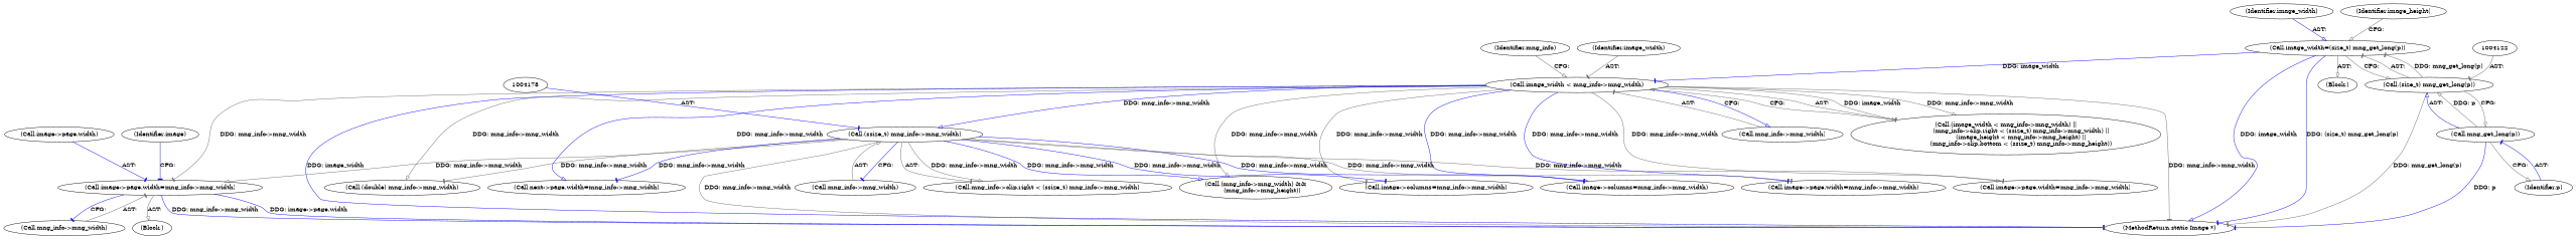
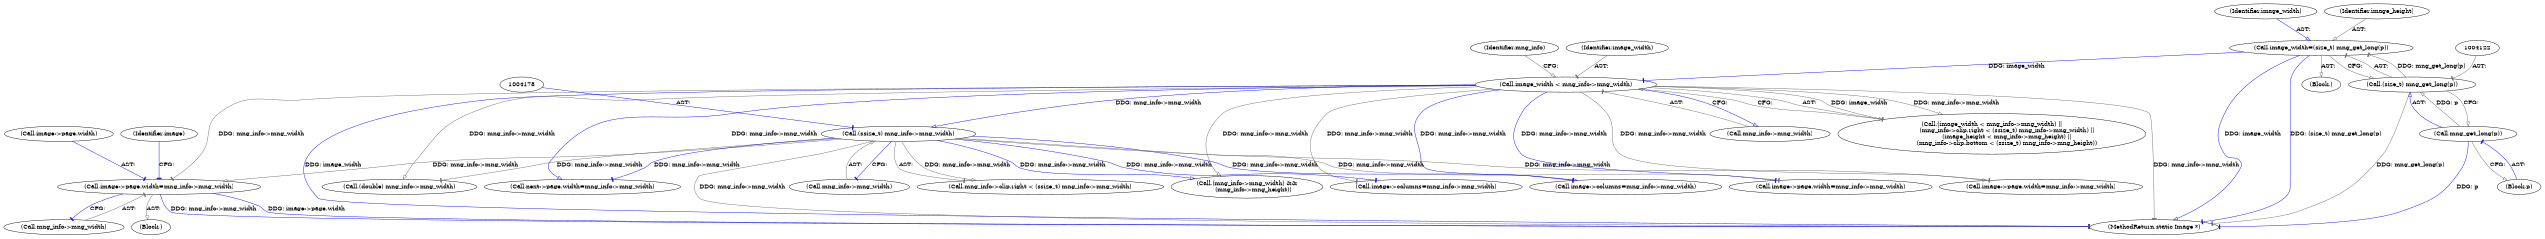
  digraph {
    edge [arrowhead=tee color=gray40]
    n1 [label="(Call,image->page.width=mng_info->mng_width)"]
    n2 [label="(MethodReturn,static Image *)"]
    n3 [label="(Call,mng_info->mng_width)"]
    n4 [label="(Block,)"]
    n5 [label="(Call,image_width < mng_info->mng_width)"]
    n6 [label="(Call,(ssize_t) mng_info->mng_width)"]
    n7 [label="(Call,(double) mng_info->mng_width)"]
    n8 [label="(Call,next->page.width=mng_info->mng_width)"]
    n9 [label="(Call,(mng_info->mng_width) &&\n       (mng_info->mng_height))"]
    n10 [label="(Call,mng_info->mng_width)"]
    n11 [label="(Call,image->columns=mng_info->mng_width)"]
    n12 [label="(Call,image->columns=mng_info->mng_width)"]
    n13 [label="(Call,(image_width < mng_info->mng_width) ||\n                (mng_info->clip.right < (ssize_t) mng_info->mng_width) ||\n                (image_height < mng_info->mng_height) ||\n                (mng_info->clip.bottom < (ssize_t) mng_info->mng_height))"]
    n14 [label="(Call,image->page.width=mng_info->mng_width)"]
    n15 [label="(Call,image->page.width=mng_info->mng_width)"]
    n16 [label="(Call,mng_info->clip.right < (ssize_t) mng_info->mng_width)"]
    n17 [label="(Call,mng_info->mng_width)"]
    n18 [label="(Call,image_width=(size_t) mng_get_long(p))"]
    n19 [label="(Call,(size_t) mng_get_long(p))"]
    n20 [label="(Block,)"]
    n21 [label="(Call,mng_get_long(p))"]
-   n22 [label="(Identifier,p)"]
+   n22 [label="(Block,p)"]
    n23 [label="(Identifier,image_width)"]
    n24 [label="(Identifier,mng_info)"]
    n25 [label="(Call,image->page.width)"]
    n26 [label="(Identifier,image_width)"]
    n27 [label="(Identifier,image)"]
    n28 [label="(Identifier,image_height)"]
    1004122
    1004178
    n1 -> n2 [color=blue label="DDG: image->page.width"]
    n1 -> n2 [color=blue label="DDG: mng_info->mng_width"]
    n1 -> n3 [color=blue label="CFG: "]
    n1 -> n4 [arrowhead=onormal label="AST: "]
    n3 -> n1 [label="AST: "]
    n5 -> n1 [label="DDG: mng_info->mng_width"]
    n5 -> n2 [label="DDG: mng_info->mng_width"]
    n5 -> n2 [color=blue label="DDG: image_width"]
    n5 -> n6 [arrowhead=onormal color=blue label="DDG: mng_info->mng_width"]
    n5 -> n7 [arrowhead=onormal label="DDG: mng_info->mng_width"]
    n5 -> n8 [arrowhead=onormal color=blue label="DDG: mng_info->mng_width"]
    n5 -> n9 [arrowhead=onormal label="DDG: mng_info->mng_width"]
    n5 -> n10 [arrowhead=onormal color=blue label="CFG: "]
    n5 -> n11 [label="DDG: mng_info->mng_width"]
    n5 -> n12 [color=blue label="DDG: mng_info->mng_width"]
    n5 -> n13 [arrowhead=onormal label="AST: "]
    n5 -> n13 [label="DDG: image_width"]
    n5 -> n13 [arrowhead=onormal label="DDG: mng_info->mng_width"]
    n5 -> n14 [color=blue label="DDG: mng_info->mng_width"]
    n5 -> n15 [arrowhead=onormal label="DDG: mng_info->mng_width"]
    n6 -> n1 [arrowhead=onormal label="DDG: mng_info->mng_width"]
    n6 -> n2 [label="DDG: mng_info->mng_width"]
    n6 -> n7 [label="DDG: mng_info->mng_width"]
    n6 -> n8 [color=blue label="DDG: mng_info->mng_width"]
    n6 -> n9 [arrowhead=onormal color=blue label="DDG: mng_info->mng_width"]
    n6 -> n11 [color=blue label="DDG: mng_info->mng_width"]
    n6 -> n12 [arrowhead=onormal color=blue label="DDG: mng_info->mng_width"]
    n6 -> n14 [label="DDG: mng_info->mng_width"]
    n6 -> n15 [label="DDG: mng_info->mng_width"]
    n6 -> n16 [label="AST: "]
    n6 -> n16 [arrowhead=onormal label="DDG: mng_info->mng_width"]
    n6 -> n17 [color=blue label="CFG: "]
    n10 -> n5 [label="AST: "]
    n13 -> n5 [arrowhead=onormal label="CFG: "]
    n17 -> n6 [arrowhead=onormal label="AST: "]
    n18 -> n2 [arrowhead=onormal color=blue label="DDG: image_width"]
    n18 -> n2 [color=blue label="DDG: (size_t) mng_get_long(p)"]
    n18 -> n5 [color=blue label="DDG: image_width"]
    n18 -> n19 [arrowhead=onormal label="CFG: "]
    n18 -> n20 [arrowhead=onormal label="AST: "]
    n19 -> n2 [label="DDG: mng_get_long(p)"]
    n19 -> n18 [label="AST: "]
    n19 -> n18 [label="DDG: mng_get_long(p)"]
    n19 -> n21 [arrowhead=onormal label="CFG: "]
    n21 -> n2 [color=blue label="DDG: p"]
    n21 -> n19 [arrowhead=onormal color=blue label="AST: "]
    n21 -> n19 [arrowhead=onormal label="DDG: p"]
    n21 -> n22 [arrowhead=onormal label="CFG: "]
    n22 -> n21 [color=blue label="AST: "]
    n23 -> n5 [label="AST: "]
    n24 -> n5 [arrowhead=onormal label="CFG: "]
    n25 -> n1 [color=blue label="AST: "]
    n26 -> n18 [arrowhead=onormal color=blue label="AST: "]
    n27 -> n1 [color=blue label="CFG: "]
-   n28 -> n18 [arrowhead=onormal label="CFG: "]
+   n28 -> n18 [arrowhead=onormal label="AST: "]
    1004122 -> n19 [label="AST: "]
    1004178 -> n6 [color=blue label="AST: "]
  }
